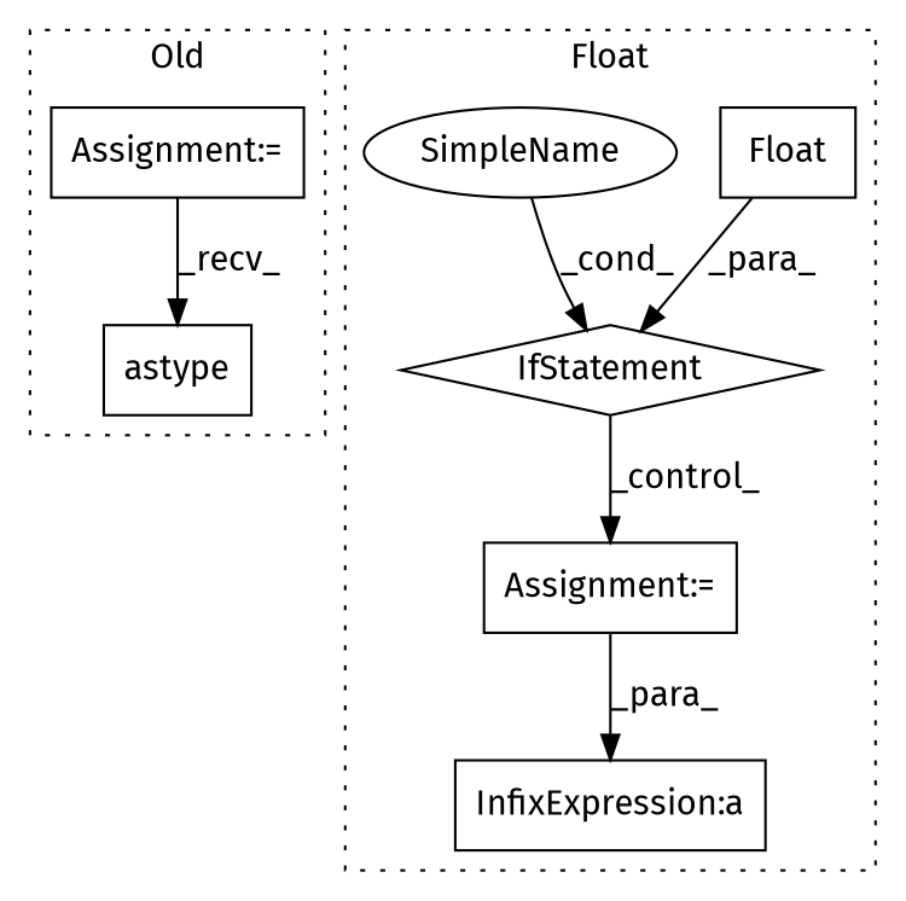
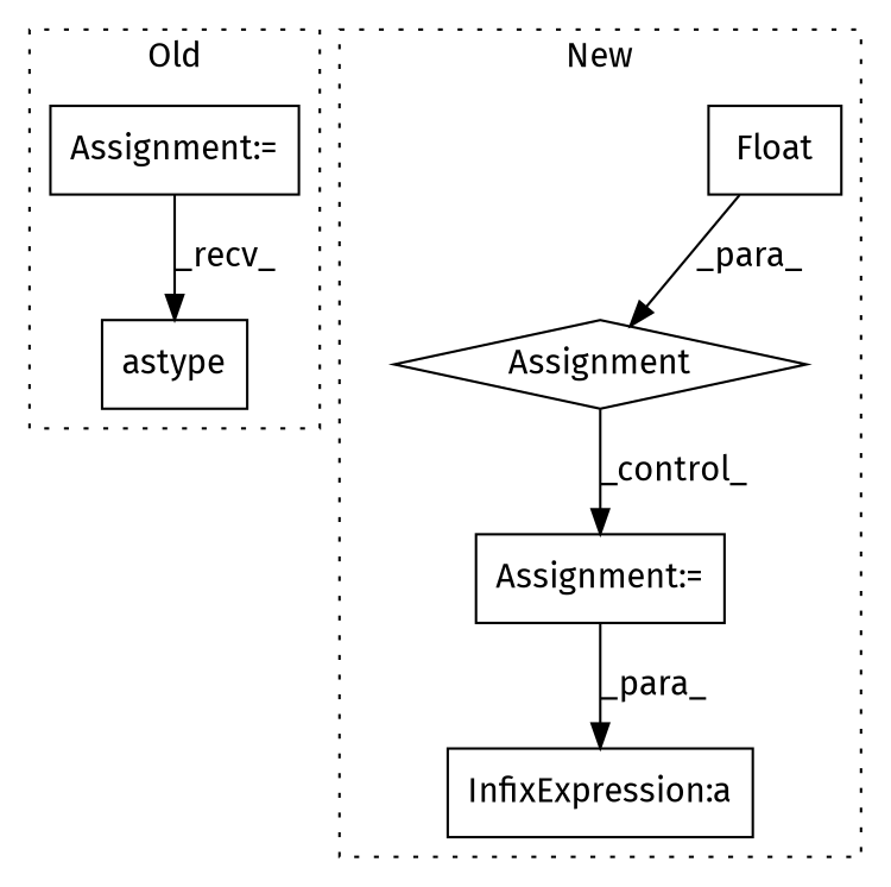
  digraph {
    fontname="Fira Sans"
    node [a=32 fontname="Fira Sans" shape=box]
    edge [fontname="Fira Sans"]
    n1 [l="7,1" label=astype s="1848,1860"]
    n2 [a=7 l=1 label="Assignment:=" s=1454]
    n3 [l="6,1" label=Float s="1154,1171"]
    n4 [a=27 l=3 label="InfixExpression:a" s=1583]
    n5 [a=7 l=2 label="Assignment:=" s=1510]
-   n6 [a=25 l="4,2" label=IfStatement s="1478,1488" shape=diamond]
-   n7 [a=42 label=SimpleName shape=ellipse]
+   n6 [a=25 l="4,2" label=Assignment s="1478,1488" shape=diamond]
    subgraph cluster_1 {
      label=Old
      style=dotted
      n1
      n2
    }
    subgraph cluster_2 {
-     label=Float
+     label=New
      style=dotted
      n3
      n4
      n5
      n6
-     n7
    }
    n2 -> n1 [label=_recv_]
    n3 -> n6 [label=_para_]
    n5 -> n4 [label=_para_]
    n6 -> n5 [label=_control_]
-   n7 -> n6 [label=_cond_]
  }
